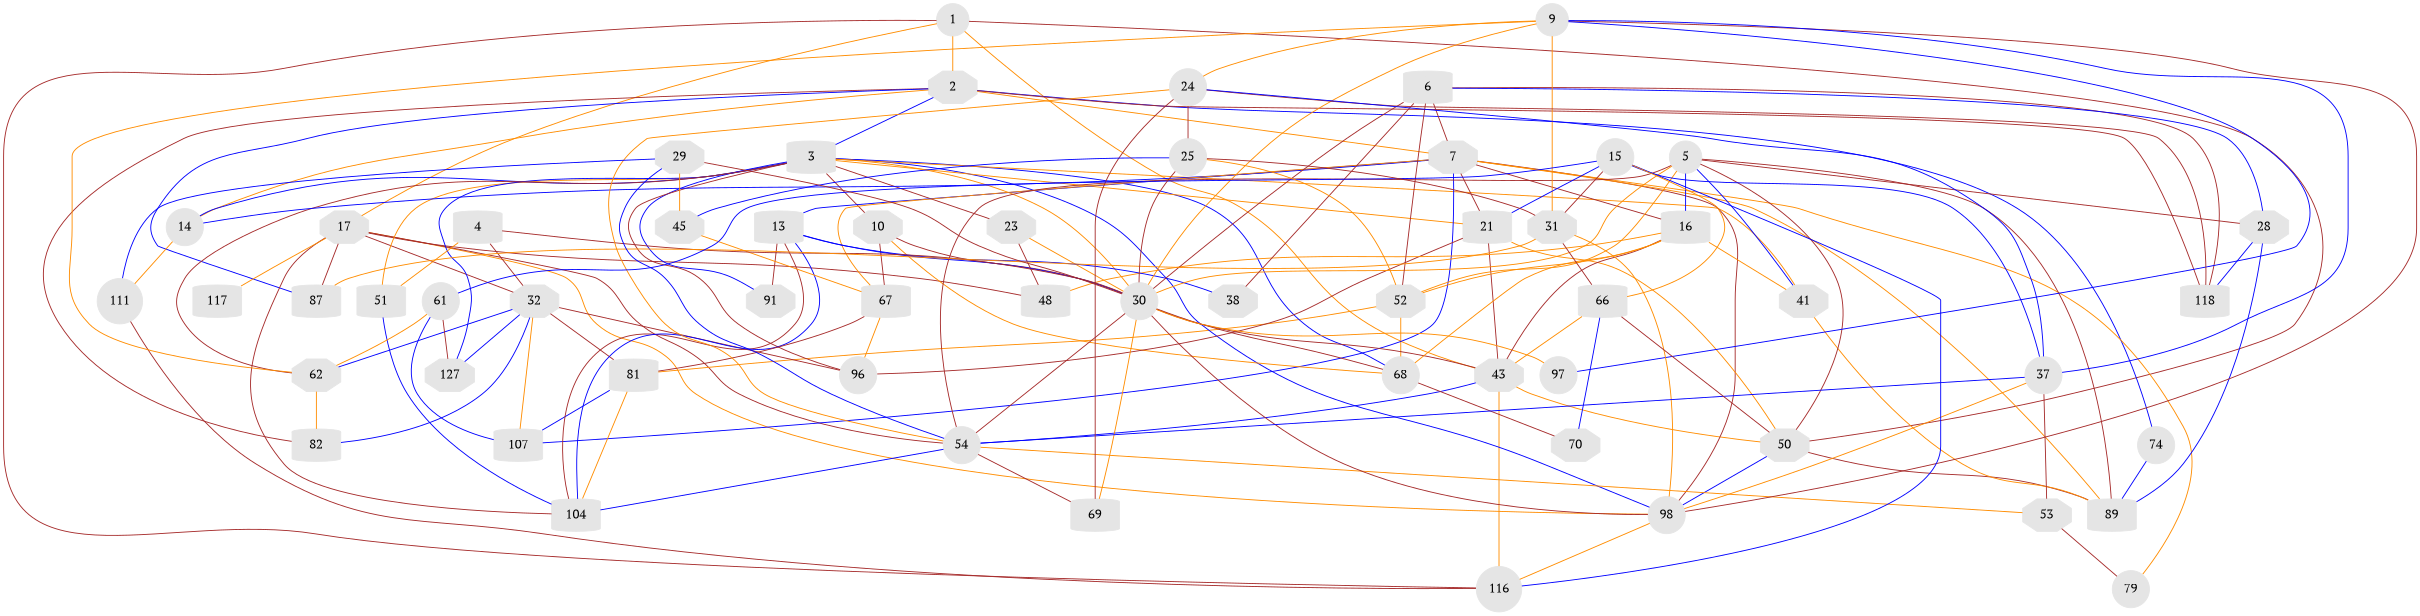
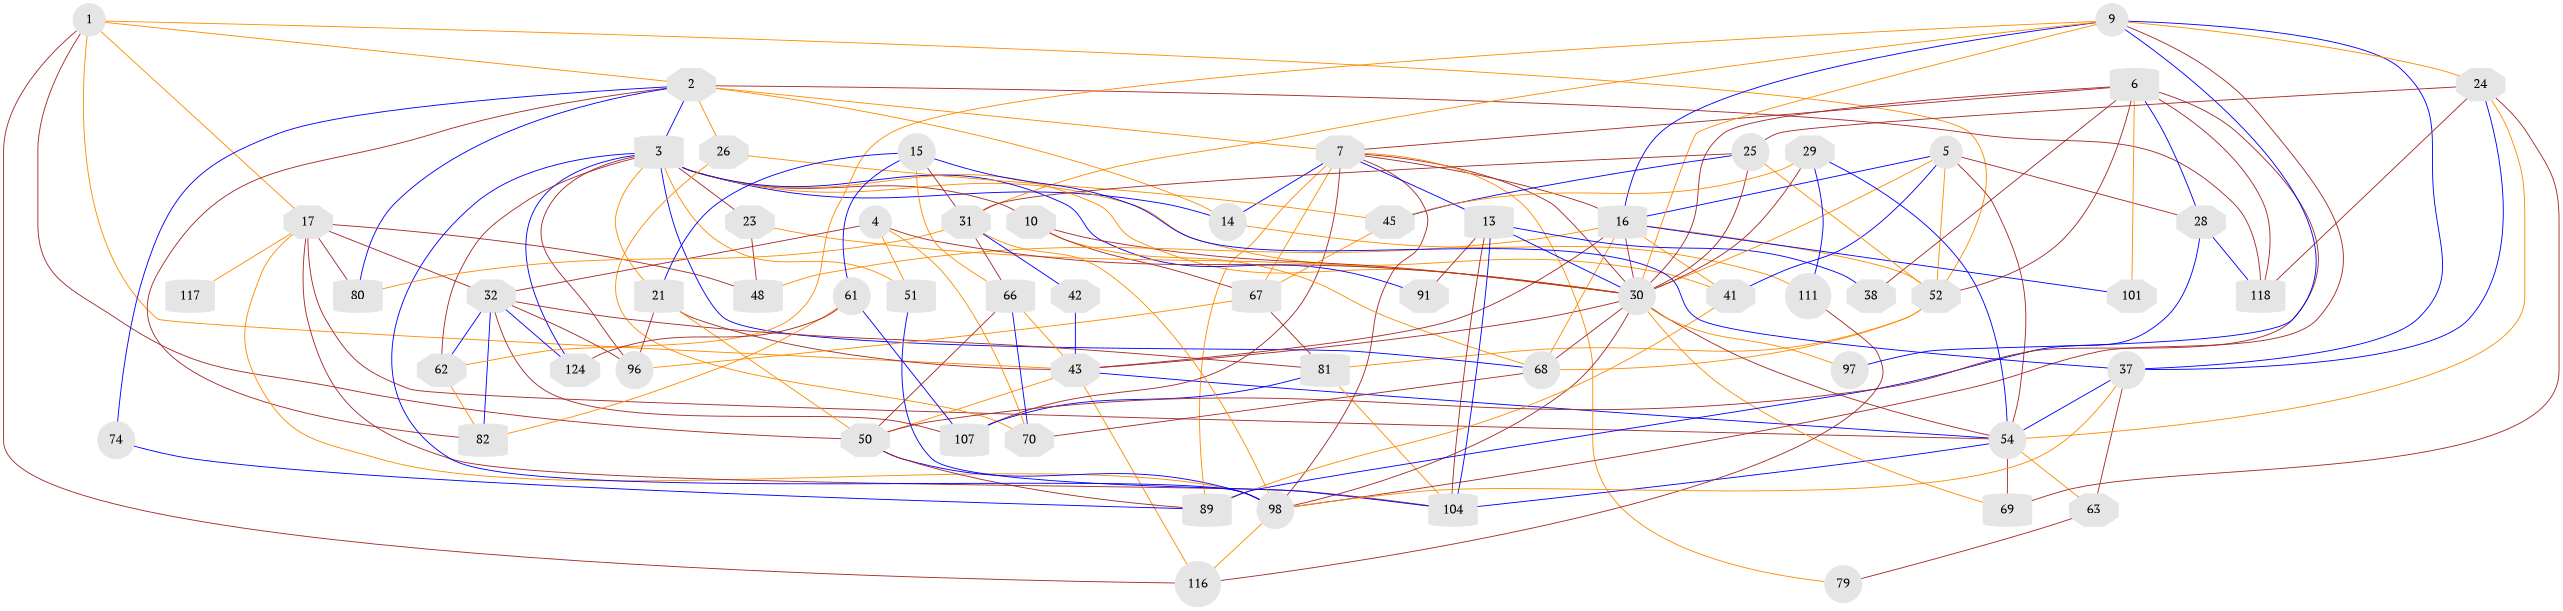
  graph {
    fontname="PT Serif"
    node [color=gray90 fontname="PT Serif" shape=octagon style=filled]
    edge [color=brown fontname="PT Serif"]
    1 [shape=circle super="+77"]
    2 [super="+11+80"]
    17 [super="+46"]
    43 [super="+78"]
    50 [super="+102"]
    52 [super="+95+110"]
    116 [shape=circle]
    3 [shape=cylinder super="+20+18+53"]
    7 [super="+86+40"]
    14 [shape=circle]
+   26
    74 [shape=circle]
    82 [shape=cylinder]
-   87 [shape=cylinder]
+   87 [shape=cylinder label=80]
    118 [shape=cylinder]
    98 [shape=circle super="+112"]
    32 [super="+109+76"]
    54 [shape=circle super="+93+64"]
    104 [shape=cylinder]
    48 [shape=cylinder]
    117 [shape=cylinder]
    89 [shape=cylinder]
    68 [shape=circle super="+71"]
    81 [shape=cylinder super="+120"]
    10 [super="+12"]
    21 [shape=cylinder]
    23
    30 [shape=circle super="+57+94+69"]
    41 [super="+59"]
    51 [shape=cylinder]
    91
    96 [shape=circle]
-   124 [label=127]
+   124
    62
    16 [shape=cylinder super="+39"]
    13 [shape=cylinder super="+19"]
    n37 [label=67 shape=cylinder super="+115"]
    79 [shape=circle]
    107 [shape=cylinder]
    111 [shape=circle]
    70 [super="+121+114"]
    45
    97 [shape=circle]
    n44 [label=69 shape=cylinder]
-   4 [shape=cylinder super="+55"]
+   4 [shape=circle super="+55"]
    5 [shape=circle super="+65+22+73"]
    28 [super="+83"]
    6 [shape=cylinder super="+8+35+85"]
    38
-   63 [label=53]
+   101
+   63
    9 [shape=circle super="+113"]
    31 [super="+106"]
    37 [shape=circle super="+119+75"]
-   24 [shape=circle super="+56"]
+   24 [super="+56"]
    n56 [label=66 shape=cylinder]
+   42
    15 [shape=circle super="+33"]
    61 [shape=circle super="+123"]
    25 [shape=circle super="+84"]
    29 [super="+34"]
    1 -- 2 [color=darkorange]
    1 -- 17 [color=darkorange]
    1 -- 43 [color=darkorange]
    1 -- 50
+   1 -- 52 [color=darkorange]
    1 -- 116
    2 -- 3 [color=blue]
    2 -- 7 [color=darkorange weight=2]
    2 -- 14 [color=darkorange]
+   2 -- 26 [color=darkorange]
    2 -- 74 [color=blue]
    2 -- 82
    2 -- 87 [color=blue]
    2 -- 118
    17 -- 87
    17 -- 98 [color=darkorange]
    17 -- 32
    17 -- 54 [weight=2]
    17 -- 104
    17 -- 48
    17 -- 117 [color=darkorange]
    43 -- 50 [color=darkorange]
    43 -- 116 [color=darkorange]
    43 -- 54 [color=blue]
    50 -- 98 [color=blue]
    50 -- 89
    52 -- 68 [color=darkorange]
    52 -- 81 [color=darkorange]
    3 -- 14 [color=blue]
    3 -- 98 [color=blue]
    3 -- 68 [color=blue]
    3 -- 10
    3 -- 21 [color=darkorange]
    3 -- 23
    3 -- 30 [color=darkorange]
    3 -- 41 [color=darkorange]
    3 -- 51 [color=darkorange]
    3 -- 91 [color=blue weight=2]
    3 -- 96
    3 -- 124 [color=blue]
    3 -- 62 [weight=2]
    7 -- 14 [color=blue]
    7 -- 98
    7 -- 89 [color=darkorange]
-   7 -- 21
+   7 -- 30
    7 -- 16 [weight=2]
    7 -- 13 [color=blue]
    7 -- n37 [color=darkorange weight=2]
    7 -- 79 [color=darkorange]
-   7 -- 107 [color=blue weight=2]
+   7 -- 107 [weight=2]
    14 -- 111 [color=darkorange]
+   26 -- 70 [color=darkorange weight=2]
+   26 -- 45 [color=darkorange]
    74 -- 89 [color=blue]
    98 -- 116 [color=darkorange]
    32 -- 82 [color=blue]
    32 -- 81
    32 -- 96
    32 -- 124 [color=blue]
    32 -- 62 [color=blue]
-   32 -- 107 [color=darkorange]
+   32 -- 107
    54 -- 104 [color=blue]
    54 -- n44
    54 -- 63 [color=darkorange]
    68 -- 70
    81 -- 104 [color=darkorange]
    81 -- 107 [color=blue]
    10 -- 68 [color=darkorange]
    10 -- 30
    10 -- n37 [weight=2]
    21 -- 43
    21 -- 50 [color=darkorange]
    21 -- 96
    23 -- 48
    23 -- 30 [color=darkorange]
    30 -- 43
    30 -- 98
    30 -- 54
    30 -- 68
    30 -- 97 [color=darkorange]
    30 -- n44 [color=darkorange]
    41 -- 89 [color=darkorange]
    51 -- 104 [color=blue]
    62 -- 82 [color=darkorange]
    16 -- 43
    16 -- 52 [color=darkorange]
    16 -- 48 [color=darkorange]
    16 -- 68 [color=darkorange]
+   16 -- 30
    16 -- 41 [color=darkorange]
+   16 -- 101 [color=blue]
    13 -- 104
    13 -- 104 [color=blue]
    13 -- 30 [color=blue]
    13 -- 91
    13 -- 38 [color=blue]
    n37 -- 81
    n37 -- 96 [color=darkorange]
    111 -- 116
    45 -- n37 [color=darkorange]
    4 -- 32
    4 -- 30
    4 -- 51 [color=darkorange]
+   4 -- 70 [color=darkorange weight=2]
    5 -- 52 [color=darkorange]
    5 -- 54 [weight=2]
-   5 -- 89
    5 -- 30 [color=darkorange]
    5 -- 41 [color=blue]
    5 -- 16 [color=blue]
    5 -- 28
    28 -- 118 [color=blue]
    28 -- 89 [color=blue]
-   5 -- 50
+   6 -- 50
    6 -- 52
    6 -- 7
    6 -- 118
    6 -- 30
    6 -- 28 [color=blue]
    6 -- 38
+   6 -- 101 [color=darkorange]
    63 -- 79
    9 -- 98
    9 -- 30 [color=darkorange]
    9 -- 62 [color=darkorange]
+   9 -- 16 [color=blue]
    9 -- 97 [color=blue]
    9 -- 31 [color=darkorange]
    9 -- 37 [color=blue]
    9 -- 24 [color=darkorange]
    31 -- 87 [color=darkorange]
    31 -- 98 [color=darkorange]
    31 -- n56
+   31 -- 42 [color=blue]
    37 -- 98 [color=darkorange]
    37 -- 54 [color=blue]
    37 -- 63 [weight=2]
    24 -- 118
    24 -- 54 [color=darkorange]
    24 -- n44
    24 -- 37 [color=blue]
    24 -- 25
    n56 -- 43 [color=darkorange]
    n56 -- 50
    n56 -- 70 [color=blue]
-   15 -- 116 [color=blue]
+   42 -- 43 [color=blue]
    15 -- 21 [color=blue]
    15 -- 31
    15 -- 37 [color=blue]
    15 -- n56 [color=darkorange]
    15 -- 61 [color=blue]
    61 -- 124
-   61 -- 62 [color=darkorange]
+   61 -- 82 [color=darkorange]
    61 -- 107 [color=blue]
    25 -- 52 [color=darkorange]
    25 -- 30
    25 -- 45 [color=blue]
    25 -- 31
    29 -- 54 [color=blue]
    29 -- 30 [weight=2]
    29 -- 111 [color=blue]
    29 -- 45 [color=darkorange]
  }
